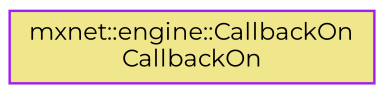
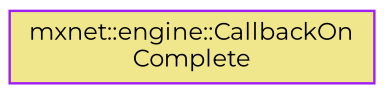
  digraph {
    rankdir=LR
    fontname=Montserrat
-   n1 [color=purple fillcolor=khaki fontname=Montserrat fontsize=10 height=0.2 label="mxnet::engine::CallbackOn\lCallbackOn" shape=record style=filled width=0.4]
+   n1 [color=purple fillcolor=khaki fontname=Montserrat fontsize=10 height=0.2 label="mxnet::engine::CallbackOn\lComplete" shape=record style=filled width=0.4]
  }
